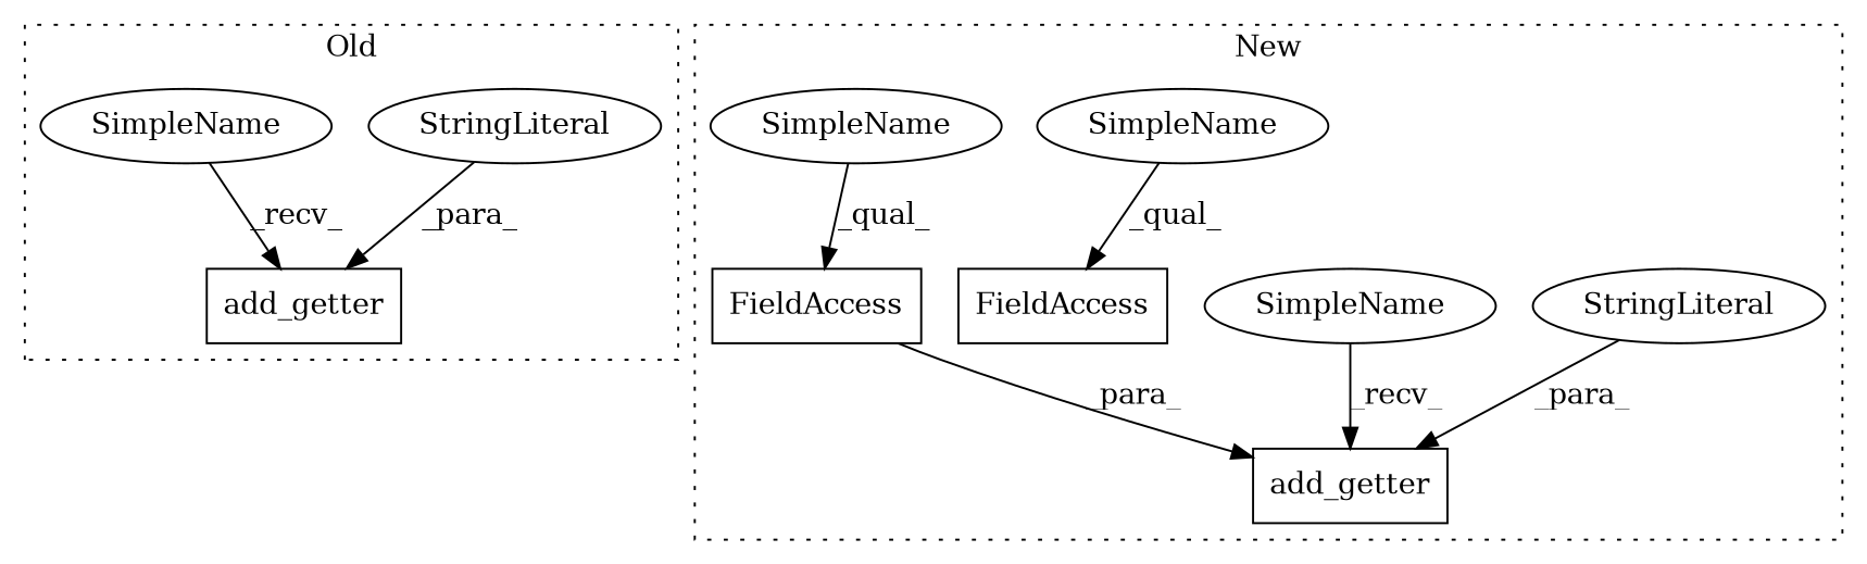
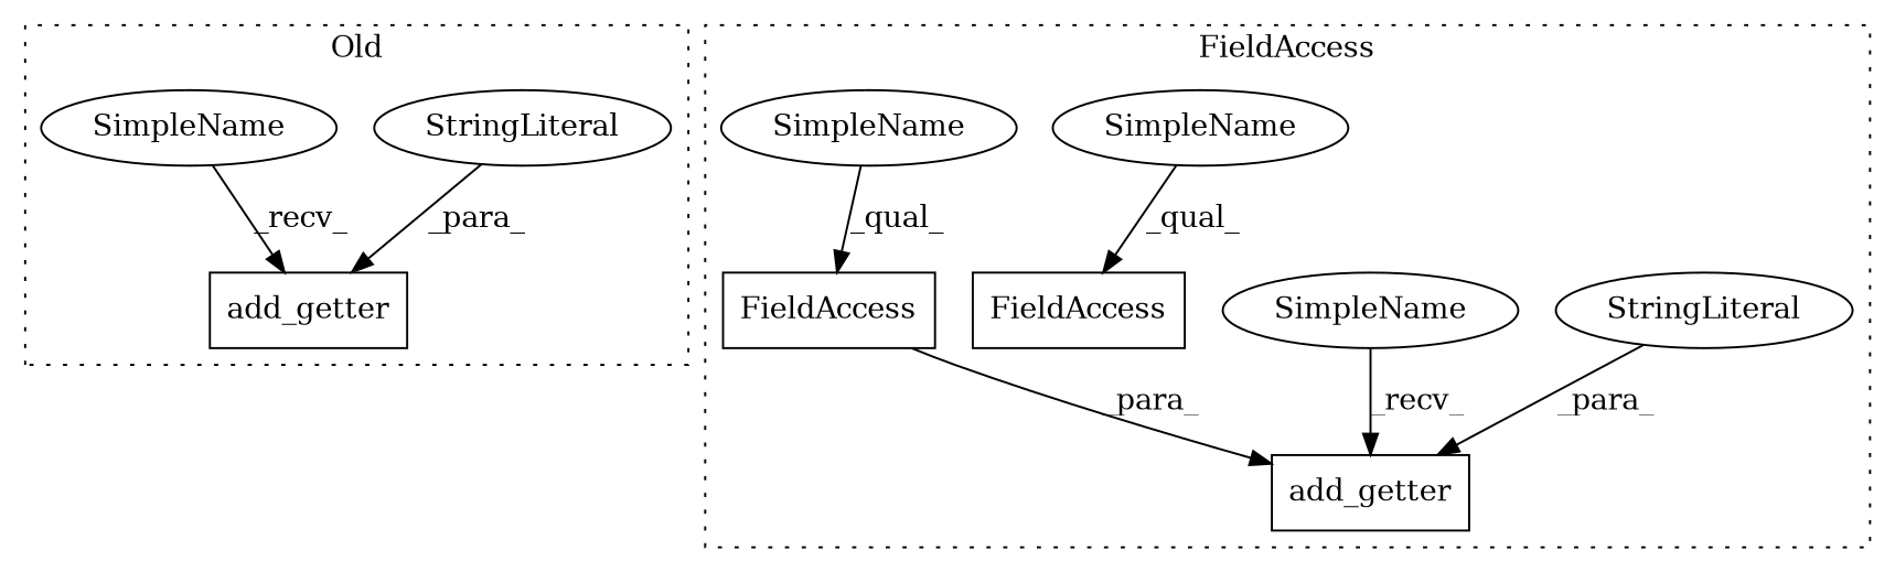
  digraph {
    node [a=42 l=4 s=2495 shape=ellipse]
    n1 [a=32 l="11,1" label=add_getter s="2550,2630" shape=box]
    n2 [a=45 l=13 label=StringLiteral s=2561]
    n3 [label=SimpleName s=2545]
    n4 [a=32 l="11,1" label=add_getter s="2470,2516" shape=box]
    n5 [a=22 l=21 label=FieldAccess shape=box]
    n6 [a=22 l=15 label=FieldAccess s=2443 shape=box]
    n7 [a=45 l=13 label=StringLiteral s=2481]
    n8 [label=SimpleName s=2465]
    n9 [label=SimpleName s=2443]
    n10 [label=SimpleName]
    subgraph cluster_1 {
      label=Old
      style=dotted
      n1
      n2
      n3
    }
    subgraph cluster_2 {
-     label=New
+     label=FieldAccess
      style=dotted
      n4
      n5
      n6
      n7
      n8
      n9
      n10
    }
    n2 -> n1 [label=_para_]
    n3 -> n1 [label=_recv_]
    n5 -> n4 [label=_para_]
    n7 -> n4 [label=_para_]
    n8 -> n4 [label=_recv_]
    n9 -> n6 [label=_qual_]
    n10 -> n5 [label=_qual_]
  }
